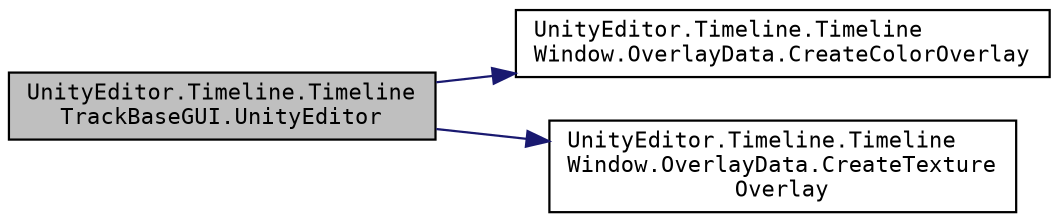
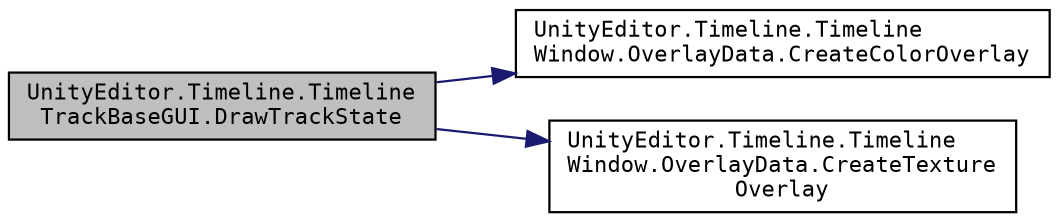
  digraph {
    rankdir=LR
    fontname="DejaVu Sans Mono"
    node [color=black fillcolor=white fontname="DejaVu Sans Mono" fontsize=10 shape=record style=filled]
    edge [color=midnightblue fontname="DejaVu Sans Mono" fontsize=10 labelfontname=Helvetica labelfontsize=10 style=solid]
-   n1 [fillcolor=grey75 fontcolor=black height=0.2 label="UnityEditor.Timeline.Timeline\lTrackBaseGUI.UnityEditor" width=0.4]
+   n1 [fillcolor=grey75 fontcolor=black height=0.2 label="UnityEditor.Timeline.Timeline\lTrackBaseGUI.DrawTrackState" width=0.4]
    n2 [height=0.2 label="UnityEditor.Timeline.Timeline\lWindow.OverlayData.CreateColorOverlay" width=0.4]
    n3 [height=0.2 label="UnityEditor.Timeline.Timeline\lWindow.OverlayData.CreateTexture\lOverlay" width=0.4]
    n1 -> n2
    n1 -> n3
  }
